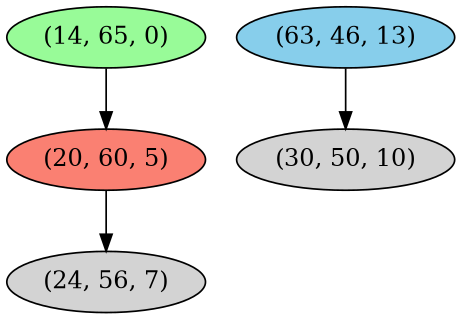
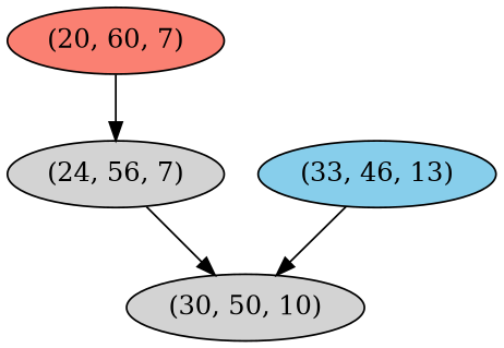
  digraph {
    node [fillcolor=lightgrey style=filled]
-   "(14, 65, 0)" [fillcolor=palegreen]
-   "(20, 60, 5)" [fillcolor=salmon]
+   "(20, 60, 5)" [fillcolor=salmon label="(20, 60, 7)"]
    "(24, 56, 7)"
    "(30, 50, 10)"
-   "(33, 46, 13)" [fillcolor=skyblue label="(63, 46, 13)"]
-   "(14, 65, 0)" -> "(20, 60, 5)"
+   "(33, 46, 13)" [fillcolor=skyblue]
    "(20, 60, 5)" -> "(24, 56, 7)"
+   "(24, 56, 7)" -> "(30, 50, 10)"
    "(33, 46, 13)" -> "(30, 50, 10)"
  }
